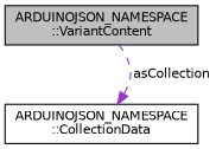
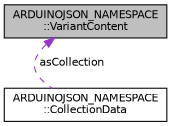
  digraph {
    node [color=black fontname=Helvetica fontsize=10 shape=record style=filled]
    n1 [fillcolor=grey75 fontcolor=black height=0.2 label="ARDUINOJSON_NAMESPACE\l::VariantContent" width=0.4]
    n2 [fillcolor=white height=0.2 label="ARDUINOJSON_NAMESPACE\l::CollectionData" width=0.4]
-   n2 -> n1 [color=darkorchid3 dir=back fontname=Helvetica fontsize=10 label=" asCollection" labelfontname=Helvetica labelfontsize=10 style=dashed]
+   n1 -> n2 [color=darkorchid3 dir=back fontname=Helvetica fontsize=10 label=" asCollection" labelfontname=Helvetica labelfontsize=10 style=dashed]
  }
